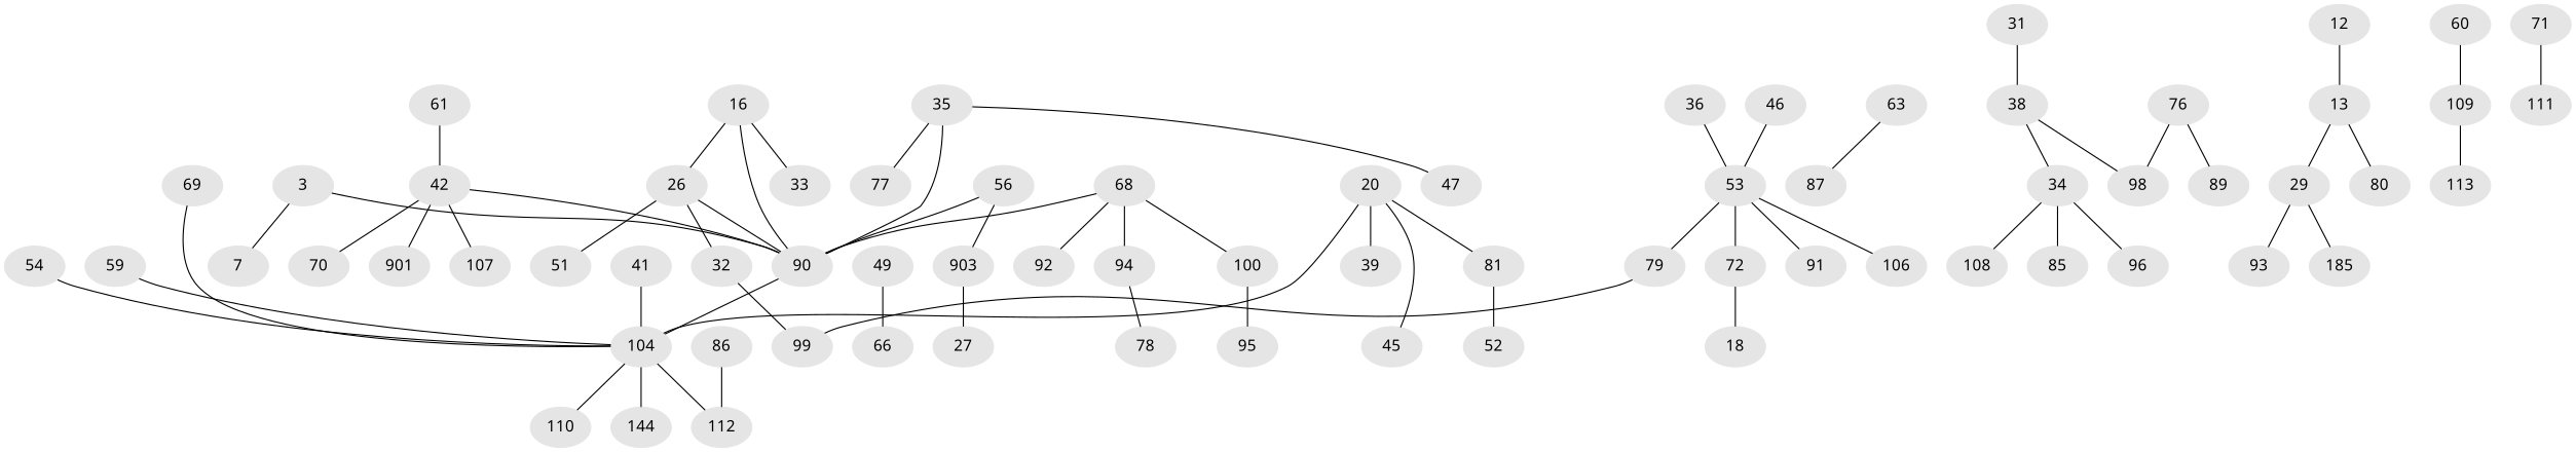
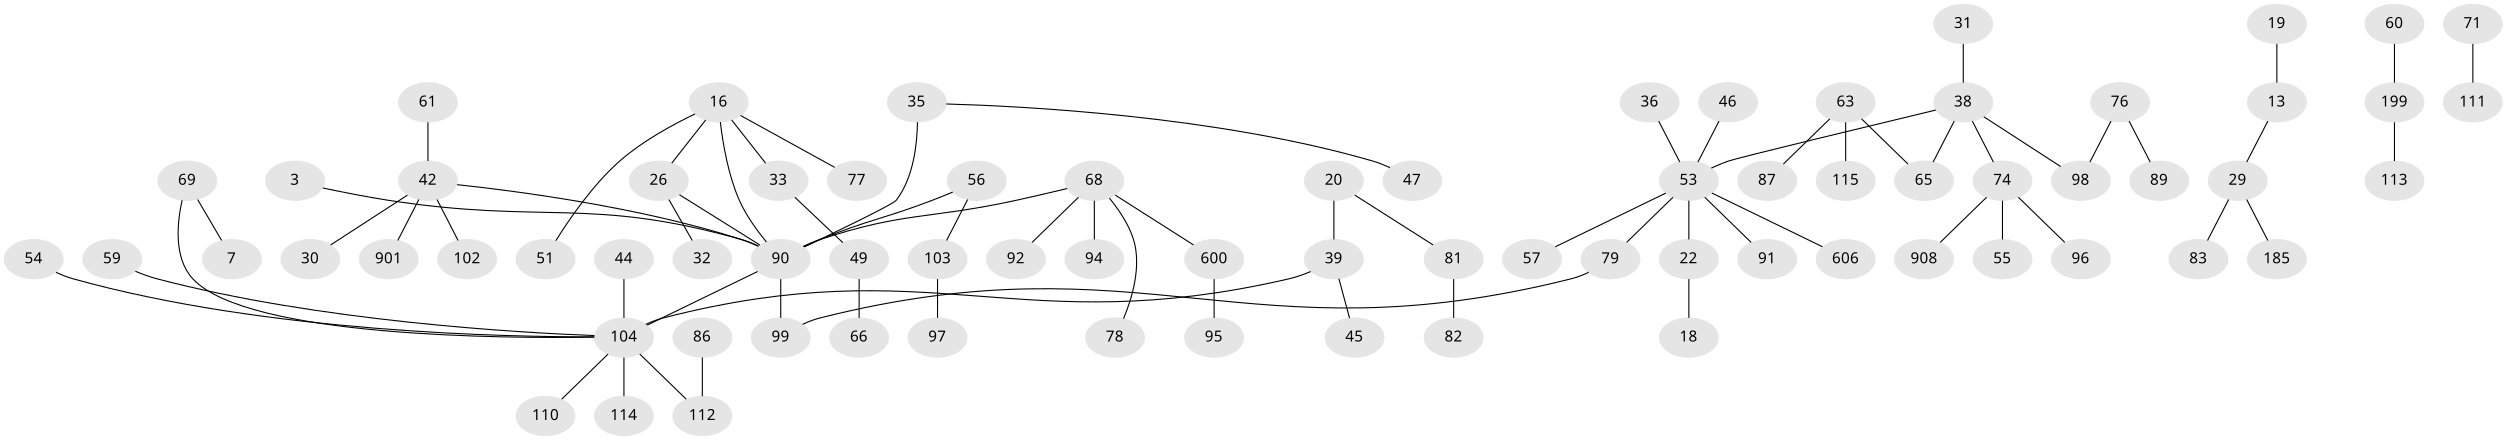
  graph {
    fontname="Noto Sans"
    node [color=gray90 fontname="Noto Sans" style=filled]
    edge [fontname="Noto Sans"]
    3
    7
    90 [super="+8"]
    104 [super="+48"]
    99 [super="+75"]
-   12
+   12 [label=19]
    13
    29
-   80
    68 [super="+64+37+11+44"]
    78
    92
    94
-   100
-   83 [label=93]
+   100 [label=600]
+   83
    n16 [label=185]
    16
    33
    51
    26
    49
    60
-   109
+   109 [label=199]
    20
    39
    45
    81
-   82 [label=52]
+   82
    110
    112
-   114 [label=144]
+   114
    32
    35 [super="+25"]
    47
    77
    38 [super="+28"]
    53 [super="+15+21+34"]
-   74 [label=34]
+   65 [super="+40"]
+   74
    98 [super="+73"]
    31
    66
-   72
+   57
+   72 [label=22]
    91
-   106
+   106 [label=606]
    79
    36
-   85
+   85 [label=55]
    96
-   108
-   41
+   108 [label=908]
+   41 [label=44]
    46
    71
    111
    n56 [label=18]
    54
    56
-   103 [label=903]
-   97 [label=27]
+   103
+   97
    59
    113
    n63 [label=42 super="+55+52+42"]
-   70
+   70 [label=30]
    n65 [label=901]
-   102 [label=107]
+   102
    61
    63
    87
+   115
    95
    69
    76
    89
    86
-   3 -- 7
+   69 -- 7
    3 -- 90
    90 -- 104
-   32 -- 99
+   90 -- 99
    104 -- 110
    104 -- 112
    104 -- 114
    12 -- 13
    13 -- 29
-   13 -- 80
    29 -- 83
    29 -- n16
    68 -- 90
-   94 -- 78
+   68 -- 78
    68 -- 92
    68 -- 94
    68 -- 100
    100 -- 95
    16 -- 90
    16 -- 33
-   26 -- 51
+   16 -- 51
    16 -- 26
+   33 -- 49
    26 -- 90
    26 -- 32
    49 -- 66
    60 -- 109
    109 -- 113
-   20 -- 104
+   39 -- 104
    20 -- 39
-   20 -- 45
+   39 -- 45
    20 -- 81
    81 -- 82
    35 -- 90
    35 -- 47
-   35 -- 77
+   16 -- 77
+   38 -- 53
+   38 -- 65
    38 -- 74
    38 -- 98
+   53 -- 57
    53 -- 72
    53 -- 91
    53 -- 106
    53 -- 79
    74 -- 85
    74 -- 96
    74 -- 108
    31 -- 38
    72 -- n56
    79 -- 99
    36 -- 53
    41 -- 104
    46 -- 53
    71 -- 111
    54 -- 104
    56 -- 90
    56 -- 103
    103 -- 97
    59 -- 104
    n63 -- 90
    n63 -- 70
    n63 -- n65
    n63 -- 102
    61 -- n63
+   63 -- 65
    63 -- 87
+   63 -- 115
    69 -- 104
    76 -- 98
    76 -- 89
    86 -- 112
  }
